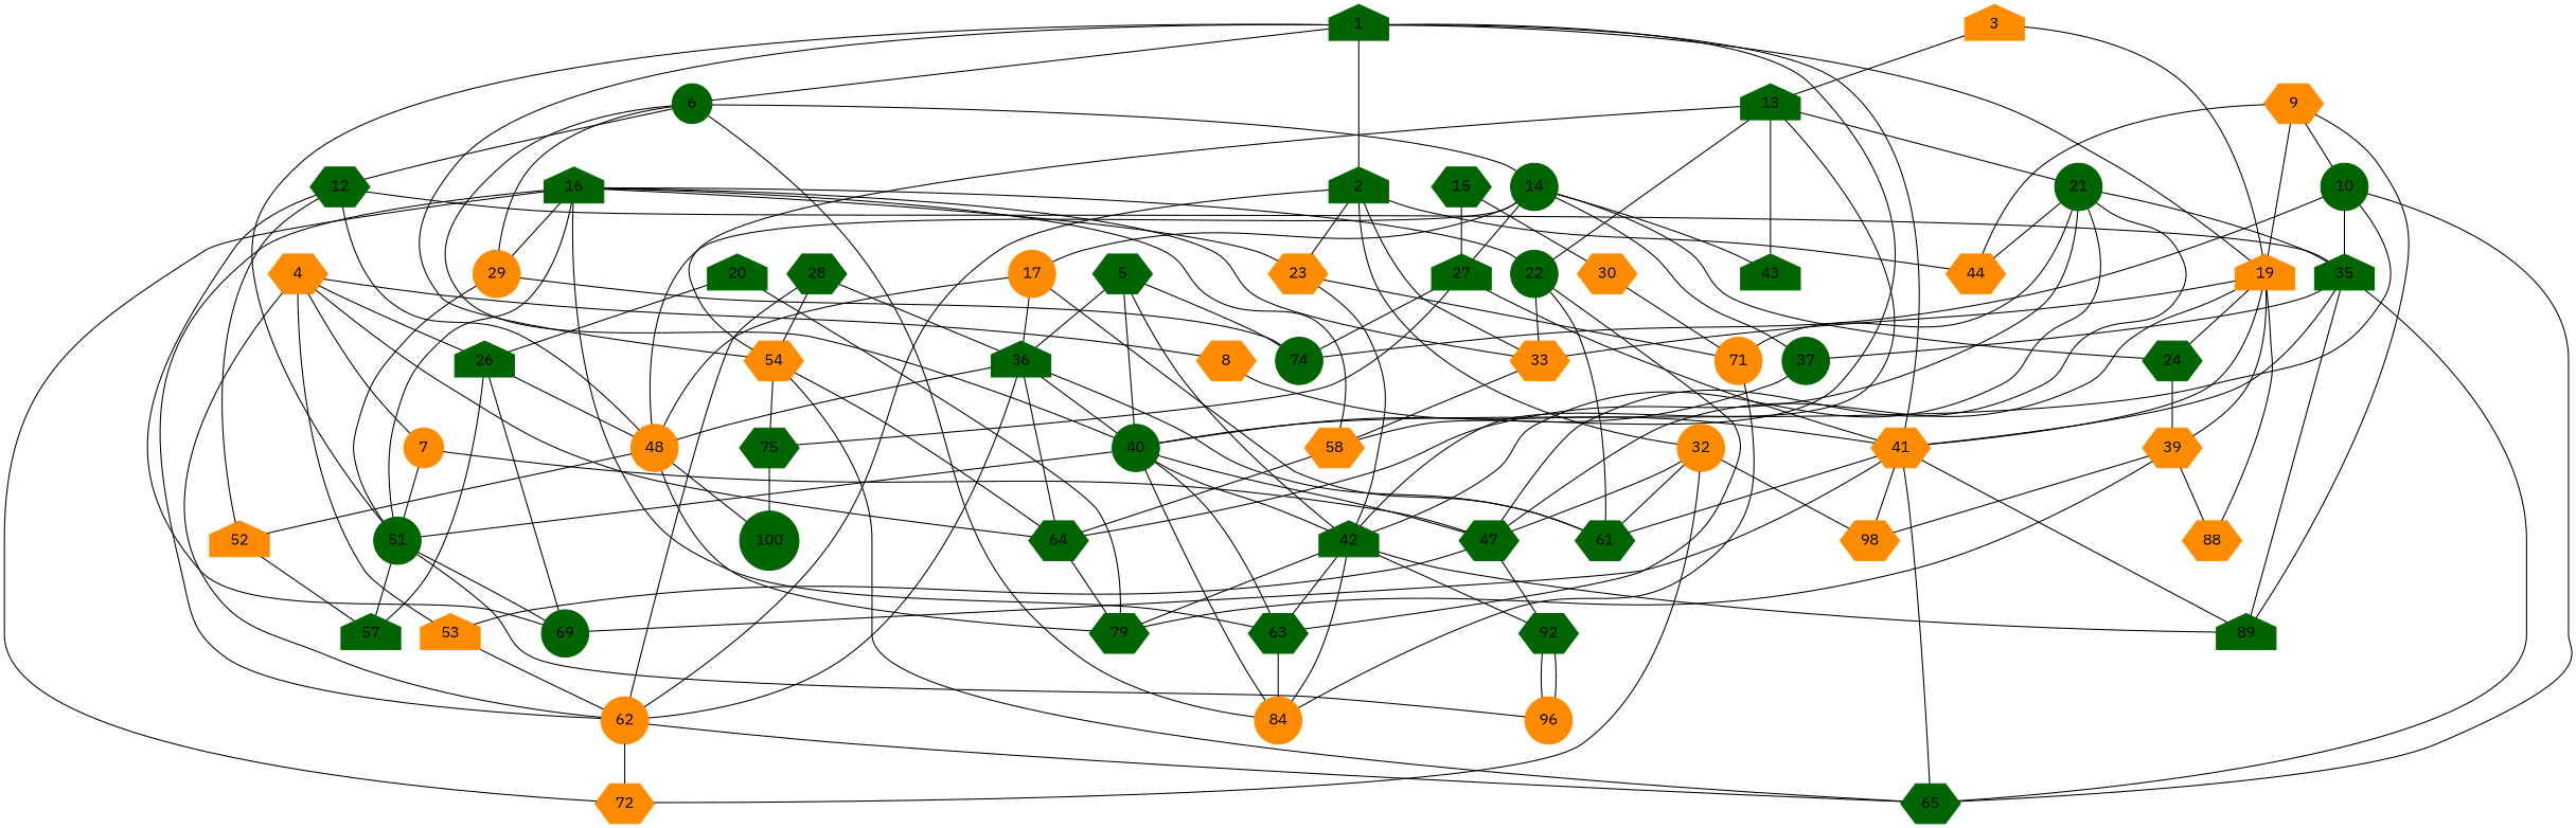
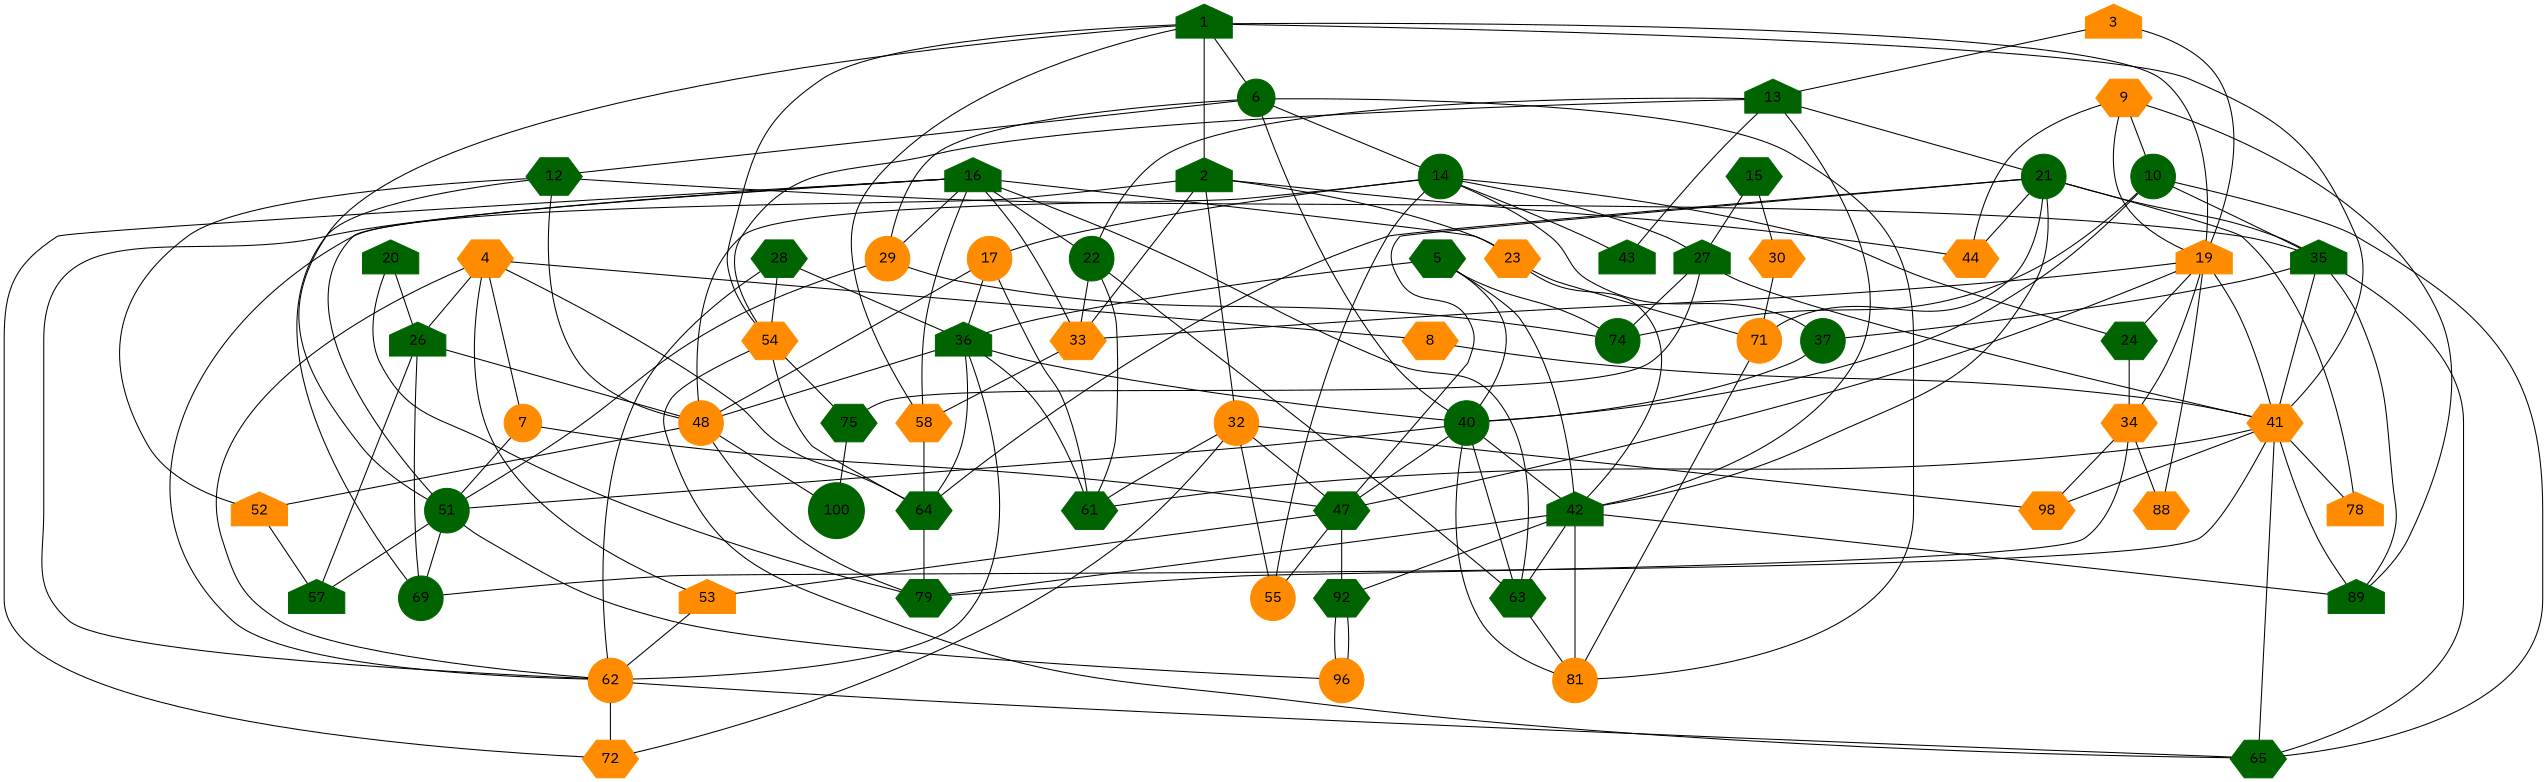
  graph {
    fontname="IBM Plex Sans"
    node [color=darkgreen fontname="IBM Plex Sans" shape=hexagon style=filled]
    edge [fontname="IBM Plex Sans"]
    1 [shape=house super="+11"]
    2 [shape=house super="+82"]
    6 [shape=circle super="+38"]
    19 [color=darkorange shape=house super="+93"]
    41 [color=darkorange super="+59"]
    51 [shape=circle super="+80"]
    54 [color=darkorange super="+84"]
    58 [color=darkorange]
    23 [color=darkorange]
    32 [color=darkorange shape=circle]
    33 [color=darkorange super="+50"]
    44 [color=darkorange]
    62 [color=darkorange shape=circle super="+90"]
    40 [shape=circle super="+87"]
    12 [super="+56"]
    14 [shape=circle super="+76"]
    29 [color=darkorange shape=circle]
-   81 [color=darkorange shape=circle super="+99" label=84]
+   81 [color=darkorange shape=circle super="+99"]
    47 [super="+70"]
    24
-   39 [color=darkorange super="+68"]
+   39 [color=darkorange super="+68" label=34]
    88 [color=darkorange]
    89 [shape=house]
    65 [super="+94"]
    69 [shape=circle]
    61
+   78 [color=darkorange shape=house]
    98 [color=darkorange]
    57 [shape=house]
    96 [color=darkorange shape=circle]
    64 [super="+77"]
    75
    42 [shape=house super="+60"]
    71 [color=darkorange shape=circle]
+   55 [color=darkorange shape=circle]
    72 [color=darkorange]
    13 [shape=house super="+67"]
    21 [shape=circle super="+83"]
    22 [shape=circle super="+66"]
    43 [shape=house]
    3 [color=darkorange shape=house]
    4 [color=darkorange super="+25"]
    7 [color=darkorange shape=circle]
    8 [color=darkorange]
    26 [shape=house super="+34"]
    53 [color=darkorange shape=house]
    48 [color=darkorange shape=circle super="+91"]
    79 [super="+97"]
    5 [super="+18"]
    36 [shape=house super="+49"]
    74 [shape=circle]
    63 [super="+85"]
    92 [super="+95"]
    35 [shape=house]
    52 [color=darkorange shape=house]
    17 [color=darkorange shape=circle]
    27 [shape=house super="+46"]
    37 [shape=circle]
    9 [color=darkorange super="+86"]
    10 [shape=circle super="+31"]
    100 [shape=circle]
    15
    30 [color=darkorange super="+45"]
    16 [shape=house super="+73"]
    20 [shape=house]
    28
    1 -- 2
    1 -- 6
    1 -- 19
    1 -- 41
    1 -- 51
    1 -- 54
    1 -- 58
    2 -- 23
    2 -- 32
    2 -- 33
    2 -- 44
    2 -- 62
    6 -- 40
    6 -- 12
    6 -- 14
    6 -- 29
    6 -- 81
    19 -- 41
    19 -- 33
    19 -- 47
    19 -- 24
    19 -- 39
    19 -- 88
    41 -- 89
    41 -- 65
    41 -- 69
    41 -- 61
+   41 -- 78
    41 -- 98
    51 -- 69
    51 -- 57
    51 -- 96
    54 -- 65
    54 -- 64
    54 -- 75
    58 -- 64
    23 -- 42
    23 -- 71
    32 -- 47
    32 -- 61
    32 -- 98
+   32 -- 55
    32 -- 72
    33 -- 58
    62 -- 65
    62 -- 72
    40 -- 51
    40 -- 81
    40 -- 47 [weight=2]
    40 -- 42
    40 -- 63
    12 -- 69
    12 -- 48
    12 -- 35
    12 -- 52
    14 -- 24
+   14 -- 55
    14 -- 43
    14 -- 48
    14 -- 17
    14 -- 27
    14 -- 37
    29 -- 51
    29 -- 74
+   47 -- 55
    47 -- 53
    47 -- 92
    24 -- 39
    39 -- 88
    39 -- 98
    39 -- 79
    64 -- 79
    75 -- 100
    42 -- 81
    42 -- 89
    42 -- 79
    42 -- 63
    42 -- 92
    71 -- 81
    13 -- 54
    13 -- 42
    13 -- 21
    13 -- 22
    13 -- 43
    21 -- 44
    21 -- 47
+   21 -- 78
    21 -- 64
    21 -- 42
    21 -- 71
    21 -- 35
    22 -- 33
    22 -- 61
    22 -- 63
    3 -- 19
    3 -- 13
    4 -- 62
    4 -- 64
    4 -- 7
    4 -- 8
    4 -- 26
    4 -- 53
    7 -- 51
    7 -- 47
    8 -- 41
    26 -- 69
    26 -- 57
    26 -- 48
    53 -- 62
    48 -- 79
    48 -- 52
    48 -- 100
    5 -- 40
    5 -- 42
    5 -- 36
    5 -- 74
    36 -- 62
    36 -- 40
    36 -- 61
    36 -- 64
    36 -- 48
    63 -- 81
    92 -- 96
    92 -- 96
    35 -- 41
    35 -- 89
    35 -- 65
    35 -- 37
    52 -- 57
    17 -- 61
    17 -- 48
    17 -- 36
    27 -- 41
    27 -- 75
    27 -- 74
    37 -- 40
    9 -- 19
    9 -- 44
    9 -- 89
    9 -- 10
    10 -- 40
    10 -- 65
    10 -- 74
    10 -- 35
    15 -- 27
    15 -- 30
    30 -- 71
    16 -- 51
    16 -- 58
    16 -- 23
    16 -- 33
    16 -- 62
    16 -- 29
    16 -- 72
    16 -- 22
    16 -- 63
    20 -- 26
    20 -- 79
    28 -- 54
    28 -- 62
    28 -- 36
  }
